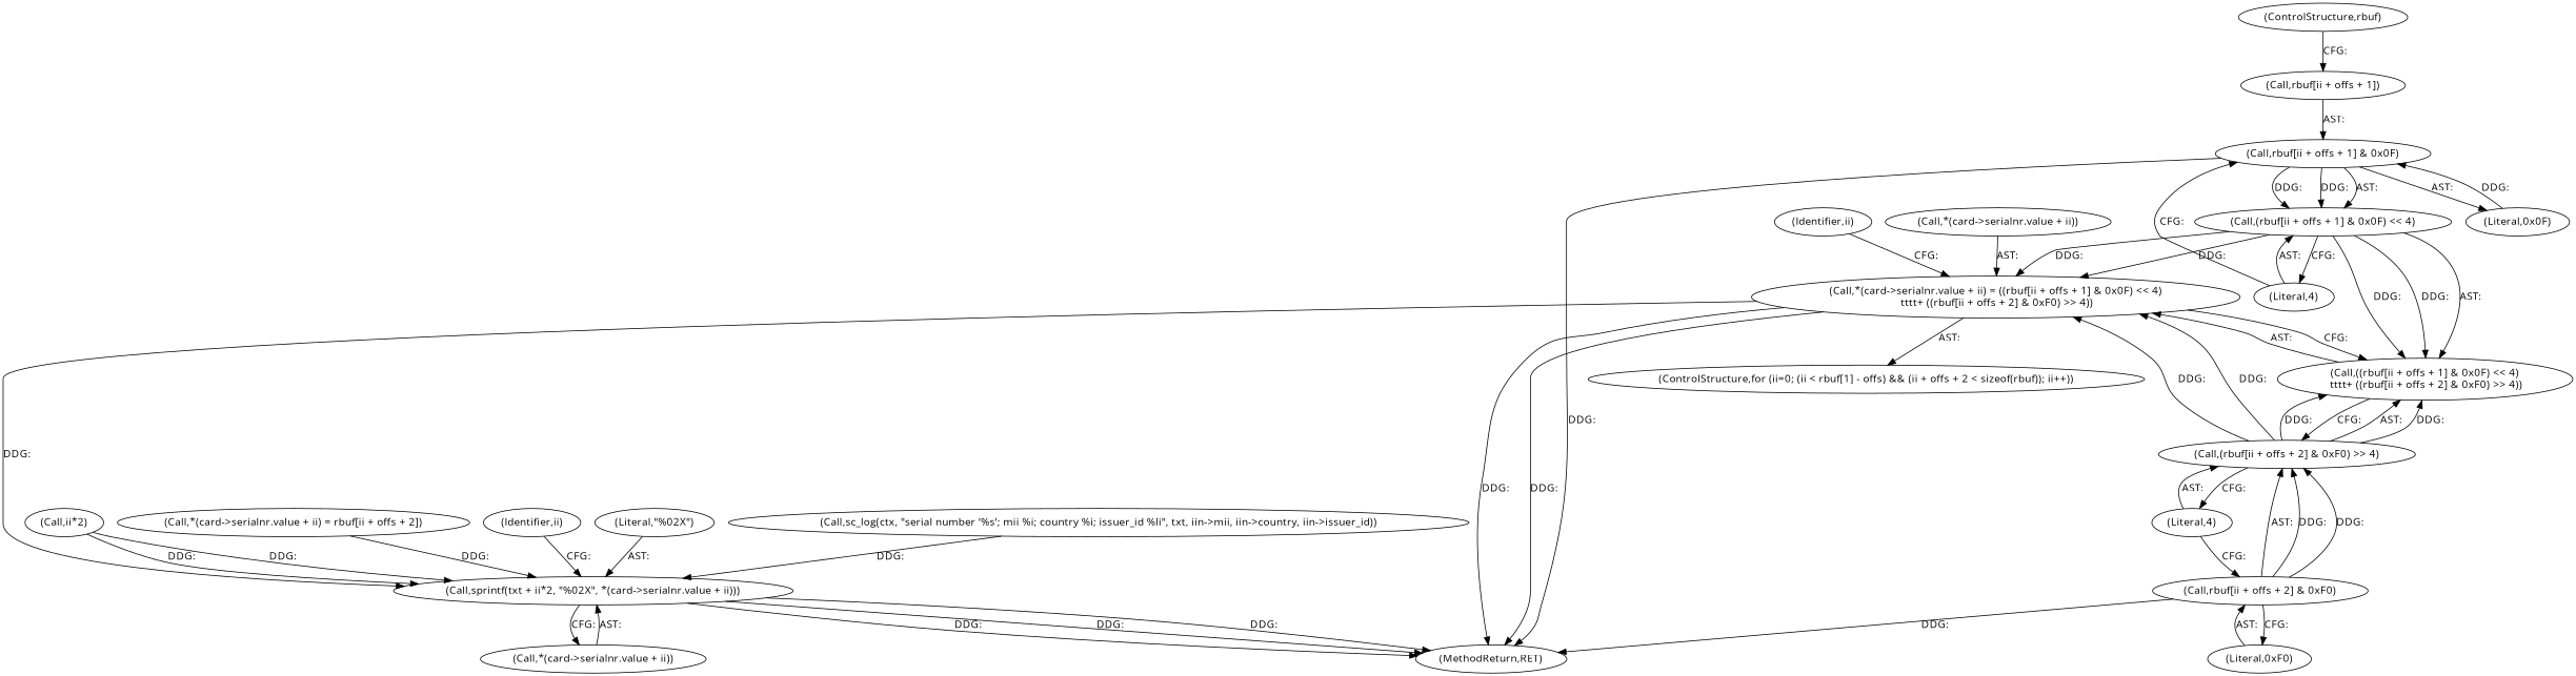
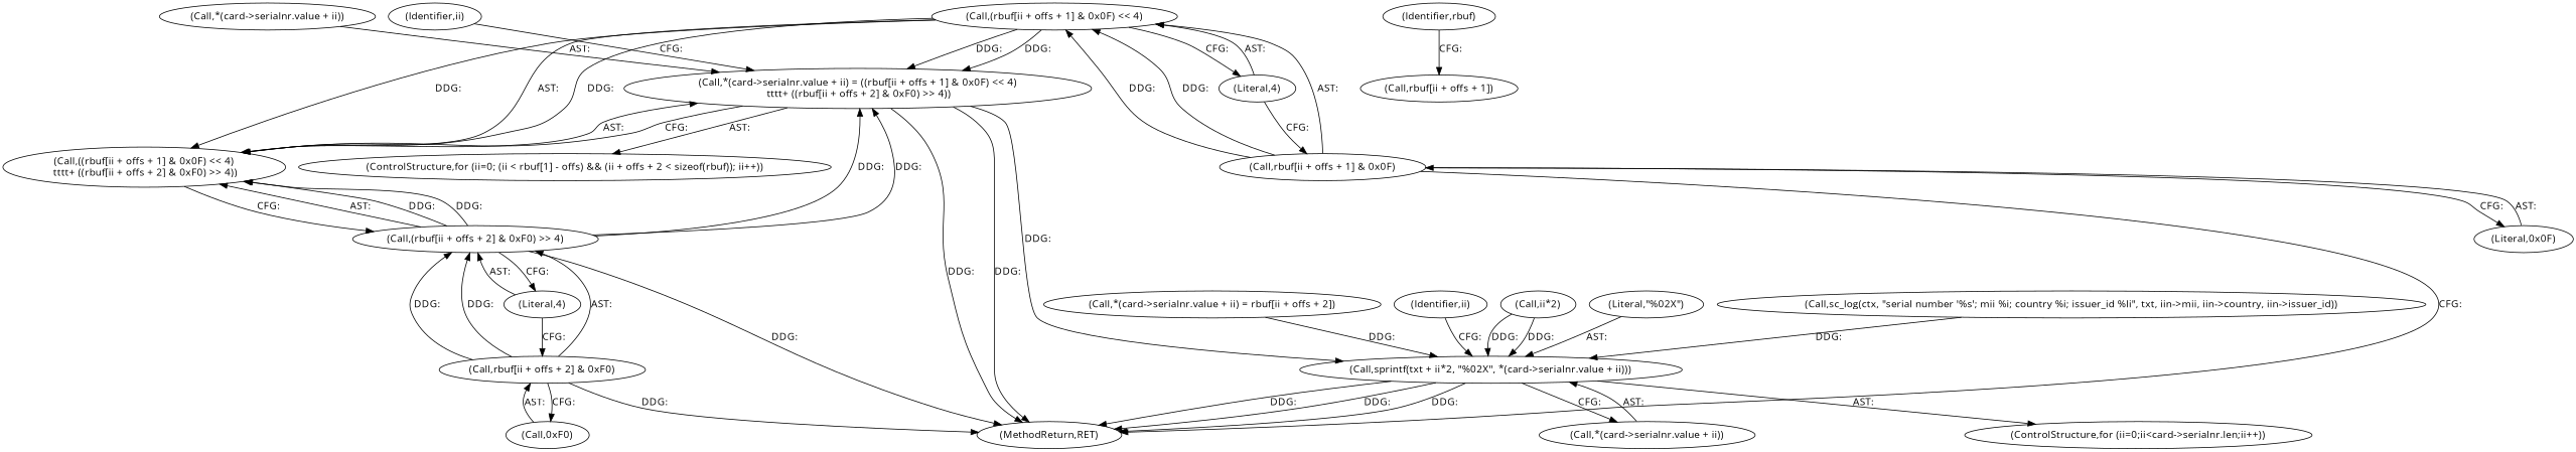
  digraph {
    fontname="Open Sans"
    node [fontname="Open Sans"]
    edge [fontname="Open Sans"]
    n1 [label="(Call,*(card->serialnr.value + ii) = ((rbuf[ii + offs + 1] & 0x0F) << 4)\n \t\t\t\t+ ((rbuf[ii + offs + 2] & 0xF0) >> 4))"]
    n2 [label="(Call,sprintf(txt + ii*2, \"%02X\", *(card->serialnr.value + ii)))"]
    n3 [label="(ControlStructure,for (ii=0; (ii < rbuf[1] - offs) && (ii + offs + 2 < sizeof(rbuf)); ii++))"]
    n4 [label="(MethodReturn,RET)"]
    n5 [label="(Call,((rbuf[ii + offs + 1] & 0x0F) << 4)\n \t\t\t\t+ ((rbuf[ii + offs + 2] & 0xF0) >> 4))"]
+   n6 [label="(ControlStructure,for (ii=0;ii<card->serialnr.len;ii++))"]
    n7 [label="(Call,*(card->serialnr.value + ii))"]
    n8 [label="(Call,(rbuf[ii + offs + 2] & 0xF0) >> 4)"]
    n9 [label="(Call,(rbuf[ii + offs + 1] & 0x0F) << 4)"]
    n10 [label="(Literal,4)"]
    n11 [label="(Call,rbuf[ii + offs + 1] & 0x0F)"]
    n12 [label="(Literal,0x0F)"]
    n13 [label="(Literal,4)"]
    n14 [label="(Call,rbuf[ii + offs + 2] & 0xF0)"]
-   n15 [label="(Literal,0xF0)"]
+   n15 [label="(Call,0xF0)"]
    n16 [label="(Call,ii*2)"]
    n17 [label="(Call,*(card->serialnr.value + ii) = rbuf[ii + offs + 2])"]
    n18 [label="(Identifier,ii)"]
    n19 [label="(Literal,\"%02X\")"]
    n20 [label="(Call,*(card->serialnr.value + ii))"]
    n21 [label="(Call,rbuf[ii + offs + 1])"]
    n22 [label="(Call,sc_log(ctx, \"serial number '%s'; mii %i; country %i; issuer_id %li\", txt, iin->mii, iin->country, iin->issuer_id))"]
    n23 [label="(Identifier,ii)"]
-   n24 [label="(ControlStructure,rbuf)"]
+   n24 [label="(Identifier,rbuf)"]
    n1 -> n2 [label="DDG: "]
    n1 -> n3 [label="AST: "]
    n1 -> n4 [label="DDG: "]
    n1 -> n4 [label="DDG: "]
    n1 -> n5 [label="CFG: "]
    n2 -> n4 [label="DDG: "]
    n2 -> n4 [label="DDG: "]
    n2 -> n4 [label="DDG: "]
+   n2 -> n6 [label="AST: "]
    n2 -> n7 [label="CFG: "]
    n5 -> n1 [label="AST: "]
    n5 -> n8 [label="CFG: "]
    n7 -> n2 [label="AST: "]
    n8 -> n1 [label="DDG: "]
    n8 -> n1 [label="DDG: "]
+   n8 -> n4 [label="DDG: "]
    n8 -> n5 [label="AST: "]
    n8 -> n5 [label="DDG: "]
    n8 -> n5 [label="DDG: "]
    n8 -> n13 [label="CFG: "]
    n9 -> n1 [label="DDG: "]
    n9 -> n1 [label="DDG: "]
    n9 -> n5 [label="AST: "]
    n9 -> n5 [label="DDG: "]
    n9 -> n5 [label="DDG: "]
    n9 -> n10 [label="CFG: "]
    n10 -> n9 [label="AST: "]
    n10 -> n11 [label="CFG: "]
-   n11 -> n4 [label="DDG: "]
+   n11 -> n4 [label="CFG: "]
    n11 -> n9 [label="AST: "]
    n11 -> n9 [label="DDG: "]
    n11 -> n9 [label="DDG: "]
-   n11 -> n12 [label="AST: "]
-   n12 -> n11 [label="DDG: "]
+   n11 -> n12 [label="CFG: "]
+   n12 -> n11 [label="AST: "]
    n13 -> n8 [label="AST: "]
    n13 -> n14 [label="CFG: "]
    n14 -> n4 [label="DDG: "]
    n14 -> n8 [label="AST: "]
    n14 -> n8 [label="DDG: "]
    n14 -> n8 [label="DDG: "]
    n14 -> n15 [label="CFG: "]
    n15 -> n14 [label="AST: "]
    n16 -> n2 [label="DDG: "]
    n16 -> n2 [label="DDG: "]
    n17 -> n2 [label="DDG: "]
    n18 -> n2 [label="CFG: "]
    n19 -> n2 [label="AST: "]
    n20 -> n1 [label="AST: "]
-   n21 -> n11 [label="AST: "]
    n22 -> n2 [label="DDG: "]
    n23 -> n1 [label="CFG: "]
    n24 -> n21 [label="CFG: "]
  }
